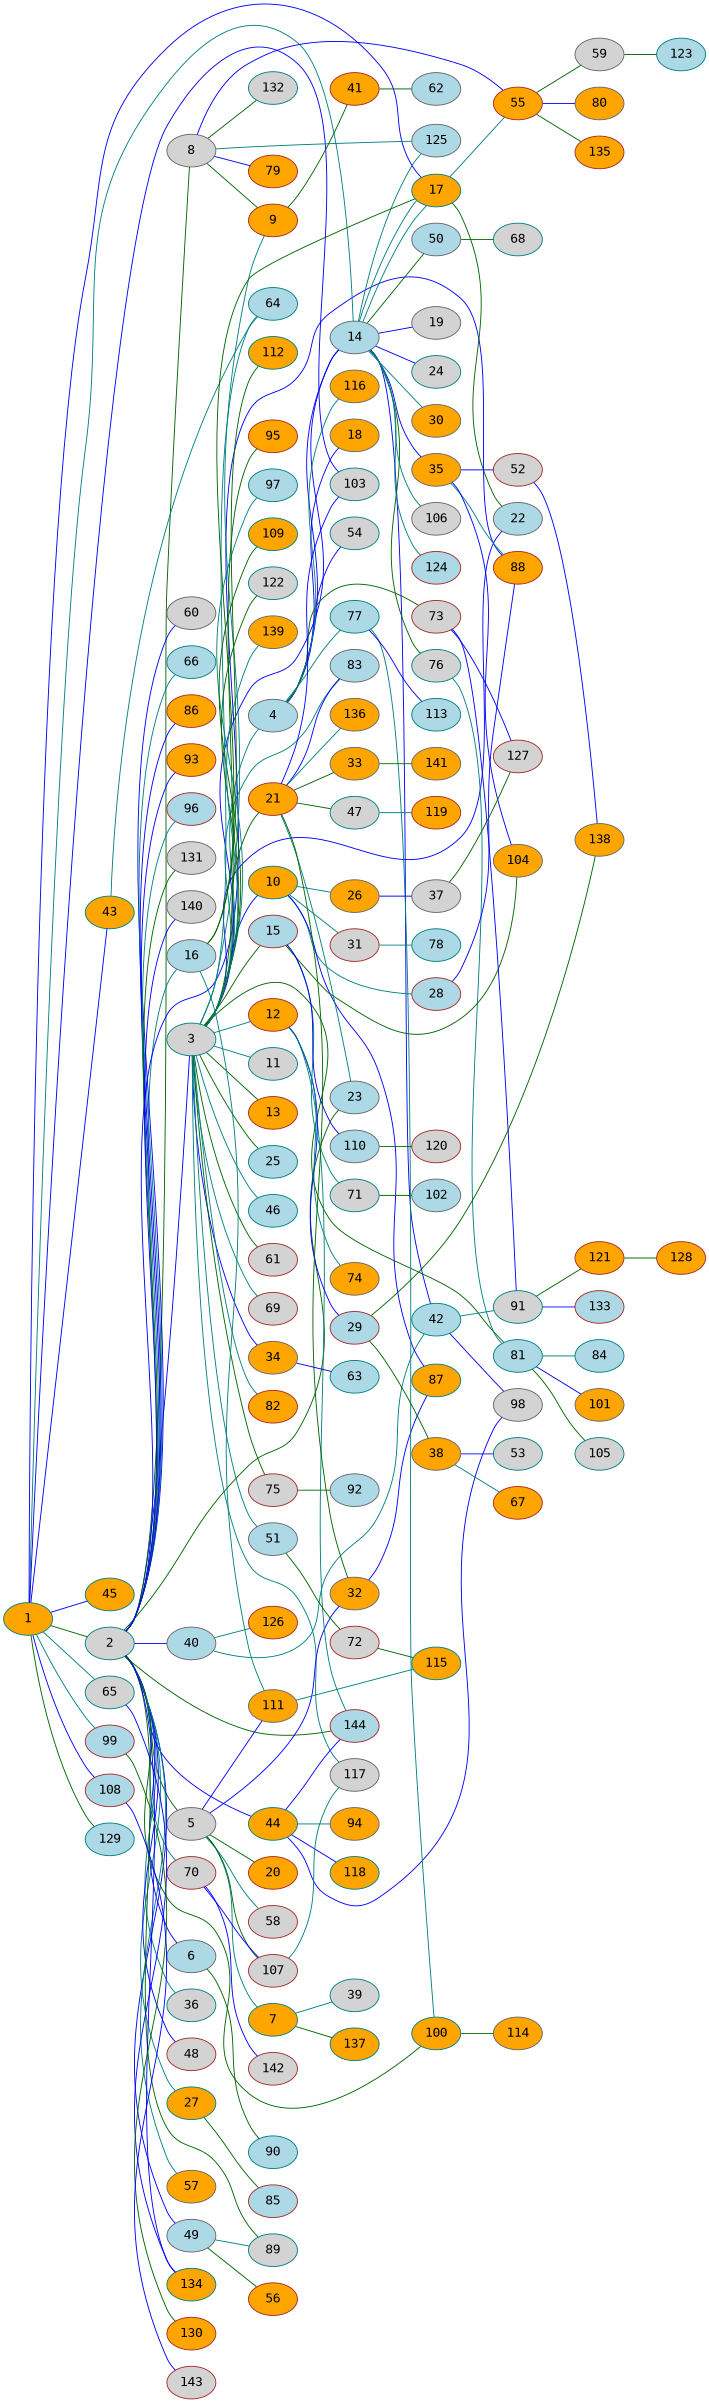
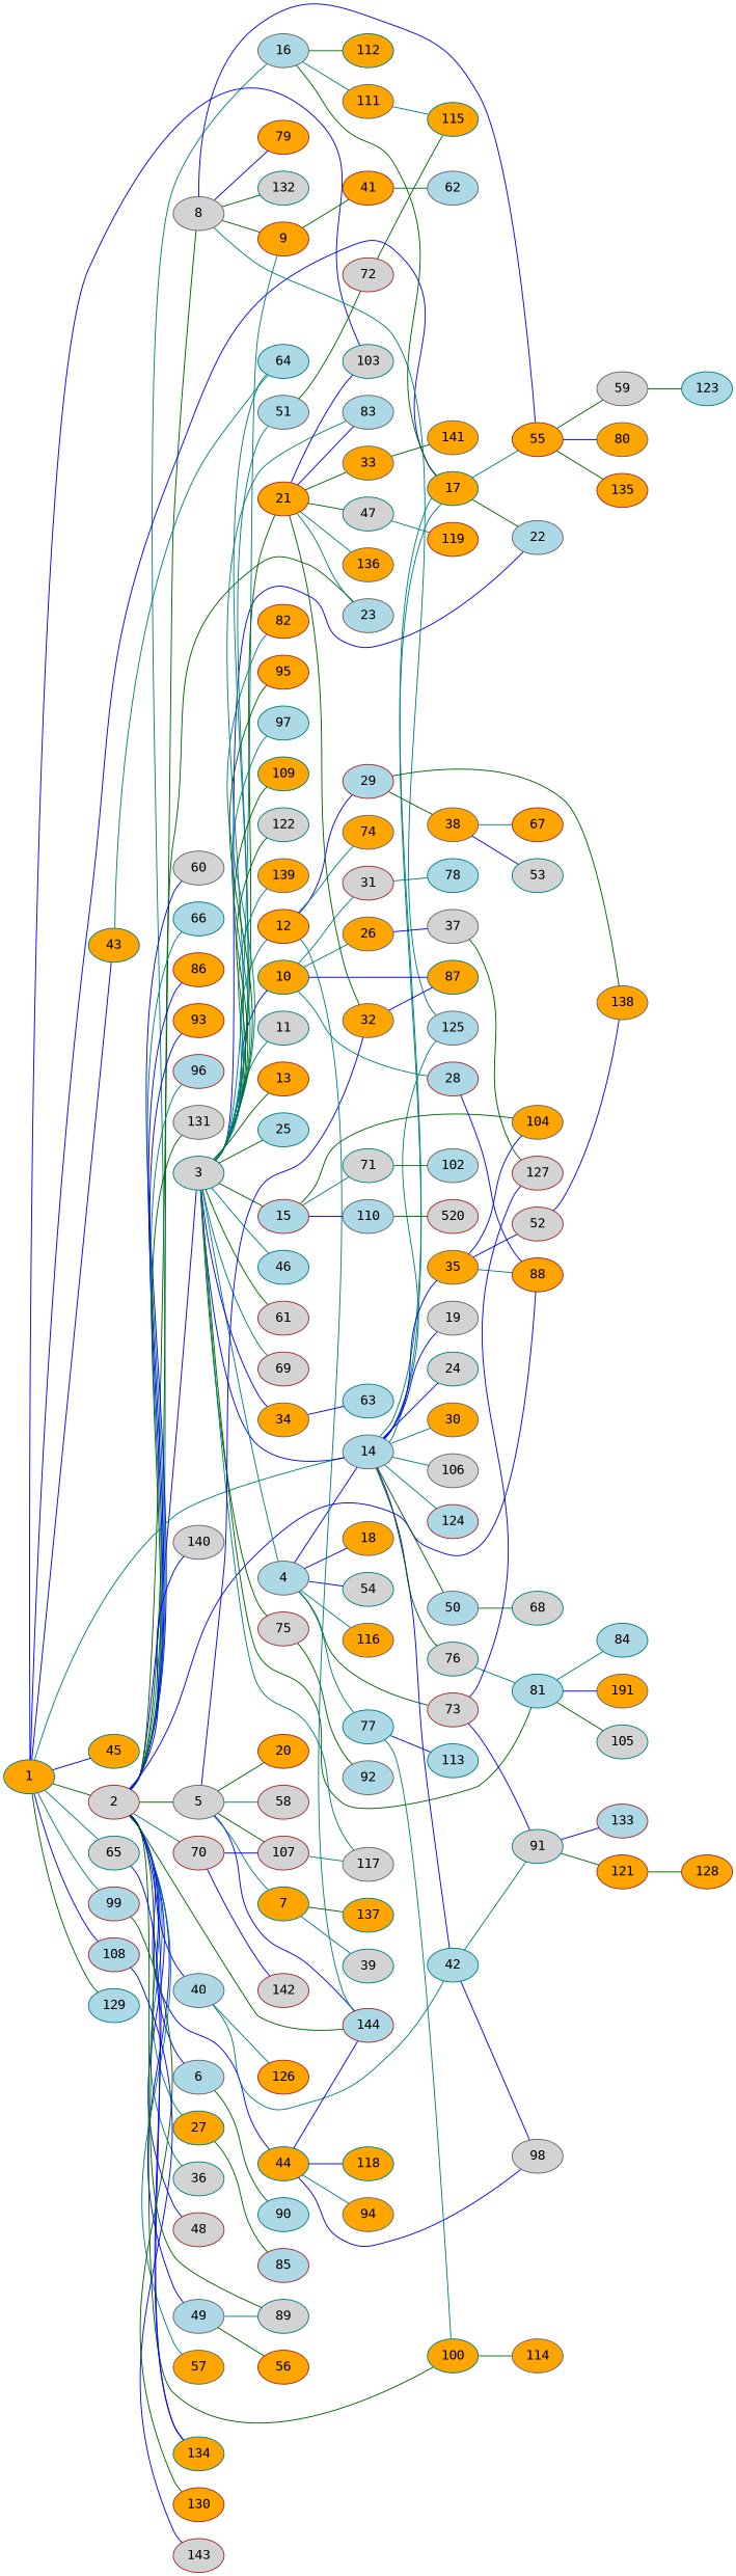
  graph {
    fontname="DejaVu Sans Mono"
    rankdir=LR
    node [color=teal fillcolor=orange fontname="DejaVu Sans Mono" style=filled]
    edge [color=teal fontname="DejaVu Sans Mono"]
-   2 [fillcolor=lightgrey]
+   2 [color=brown fillcolor=lightgrey]
    1
    14 [color=gray40 fillcolor=lightblue]
    17
    43
    45
    65 [fillcolor=lightgrey]
    99 [color=brown fillcolor=lightblue]
    103 [fillcolor=lightgrey]
    108 [color=brown fillcolor=lightblue]
    129 [fillcolor=lightblue]
    3 [fillcolor=lightgrey]
    5 [color=gray40 fillcolor=lightgrey]
    6 [color=gray40 fillcolor=lightblue]
    8 [color=gray40 fillcolor=lightgrey]
    16 [color=gray40 fillcolor=lightblue]
    23 [color=gray40 fillcolor=lightblue]
    27
    36 [fillcolor=lightgrey]
    40 [color=gray40 fillcolor=lightblue]
    44
    48 [color=brown fillcolor=lightgrey]
    49 [color=gray40 fillcolor=lightblue]
    57 [color=gray40]
    60 [color=gray40 fillcolor=lightgrey]
    66 [fillcolor=lightblue]
    70 [color=brown fillcolor=lightgrey]
    86 [color=brown]
    88 [color=brown]
    89 [fillcolor=lightgrey]
    93 [color=brown]
    96 [color=brown fillcolor=lightblue]
    100
    131 [color=gray40 fillcolor=lightgrey]
    134
    140 [color=gray40 fillcolor=lightgrey]
    144 [color=brown fillcolor=lightblue]
    125 [color=gray40 fillcolor=lightblue]
    19 [color=gray40 fillcolor=lightgrey]
    24 [fillcolor=lightgrey]
    30 [color=gray40]
    35 [color=gray40]
    42 [fillcolor=lightblue]
    50 [color=gray40 fillcolor=lightblue]
    76 [fillcolor=lightgrey]
    106 [color=gray40 fillcolor=lightgrey]
    124 [color=brown fillcolor=lightblue]
    22 [color=gray40 fillcolor=lightblue]
    55 [color=brown]
    64 [fillcolor=lightblue]
    130 [color=brown]
    143 [color=brown fillcolor=lightgrey]
    4 [color=gray40 fillcolor=lightblue]
    9 [color=brown]
    10
    11 [fillcolor=lightgrey]
    12 [color=brown]
    13 [color=brown]
    15 [color=brown fillcolor=lightblue]
    21 [color=brown]
    25 [fillcolor=lightblue]
    34 [color=gray40]
    46 [fillcolor=lightblue]
    51 [color=gray40 fillcolor=lightblue]
    61 [color=brown fillcolor=lightgrey]
    69 [color=brown fillcolor=lightgrey]
    75 [color=brown fillcolor=lightgrey]
    81 [fillcolor=lightblue]
    82 [color=brown]
    83 [color=gray40 fillcolor=lightblue]
    95 [color=brown]
    97 [fillcolor=lightblue]
    109
    117 [color=gray40 fillcolor=lightgrey]
    122 [fillcolor=lightgrey]
    139 [color=gray40]
    7
    20 [color=brown]
    32 [color=gray40]
    58 [color=brown fillcolor=lightgrey]
    107 [color=brown fillcolor=lightgrey]
    111 [color=gray40]
    90 [fillcolor=lightblue]
    79 [color=brown]
    132 [fillcolor=lightgrey]
    112
    85 [color=brown fillcolor=lightblue]
    126 [color=brown]
    98 [color=gray40 fillcolor=lightgrey]
    94 [color=gray40]
    118
    56 [color=brown]
    142 [color=brown fillcolor=lightgrey]
    114 [color=gray40]
    18 [color=gray40]
    54 [fillcolor=lightgrey]
    73 [color=brown fillcolor=lightgrey]
    77 [fillcolor=lightblue]
    116 [color=gray40]
    41 [color=brown]
    26 [color=gray40]
    28 [color=brown fillcolor=lightblue]
    31 [color=brown fillcolor=lightgrey]
    87
    29 [color=brown fillcolor=lightblue]
    74 [color=gray40]
    71 [fillcolor=lightgrey]
    104 [color=gray40]
    110 [color=gray40 fillcolor=lightblue]
    33 [color=gray40]
    47 [fillcolor=lightgrey]
    136 [color=gray40]
    63 [fillcolor=lightblue]
    72 [color=brown fillcolor=lightgrey]
    92 [color=gray40 fillcolor=lightblue]
    84 [fillcolor=lightblue]
-   101 [color=gray40]
+   101 [color=gray40 label=191]
    105 [fillcolor=lightgrey]
    127 [color=brown fillcolor=lightgrey]
    91 [fillcolor=lightgrey]
    113 [fillcolor=lightblue]
    39 [fillcolor=lightgrey]
    137
    115
    59 [color=gray40 fillcolor=lightgrey]
    80 [color=gray40]
    135 [color=brown]
    62 [color=gray40 fillcolor=lightblue]
    37 [color=gray40 fillcolor=lightgrey]
    78 [fillcolor=lightblue]
    38 [color=gray40]
    138 [color=gray40]
    52 [color=brown fillcolor=lightgrey]
    68 [fillcolor=lightgrey]
    102 [color=gray40 fillcolor=lightblue]
-   120 [color=brown fillcolor=lightgrey]
+   120 [color=brown fillcolor=lightgrey label=520]
    141 [color=gray40]
    119 [color=brown]
    53 [fillcolor=lightgrey]
    67 [color=brown]
    121 [color=brown]
    133 [color=brown fillcolor=lightblue]
    123 [fillcolor=lightblue]
    128 [color=brown]
    2 -- 3 [color=blue]
    2 -- 5 [color=darkgreen]
    2 -- 6 [color=blue]
    2 -- 8 [color=darkgreen]
    2 -- 16
    2 -- 23 [color=darkgreen]
    2 -- 27
    2 -- 36
    2 -- 40 [color=blue]
    2 -- 44 [color=blue]
    2 -- 48 [color=blue]
    2 -- 49 [color=blue]
    2 -- 57
    2 -- 60 [color=blue]
    2 -- 66
    2 -- 70
    2 -- 86 [color=blue]
    2 -- 88 [color=blue]
    2 -- 89 [color=darkgreen]
    2 -- 93 [color=blue]
    2 -- 96
    2 -- 100 [color=darkgreen]
    2 -- 131 [color=darkgreen]
    2 -- 134 [color=blue]
    2 -- 140 [color=blue]
    2 -- 144 [color=darkgreen]
    1 -- 2 [color=darkgreen]
    1 -- 14
    1 -- 17 [color=blue]
    1 -- 43 [color=blue]
    1 -- 45 [color=blue]
    1 -- 65
    1 -- 99
    1 -- 103 [color=blue]
    1 -- 108 [color=blue]
    1 -- 129 [color=darkgreen]
    14 -- 17
    14 -- 17
    14 -- 125
    14 -- 19 [color=blue]
    14 -- 24 [color=blue]
    14 -- 30
    14 -- 35 [color=blue]
    14 -- 42 [color=blue]
    14 -- 50 [color=darkgreen]
    14 -- 76 [color=darkgreen]
    14 -- 106
    14 -- 124
    17 -- 22 [color=darkgreen]
    17 -- 55
    43 -- 64
    65 -- 134 [color=blue]
    99 -- 130 [color=darkgreen]
    108 -- 143 [color=blue]
    3 -- 14 [color=blue]
    3 -- 22 [color=blue]
    3 -- 64
    3 -- 4
    3 -- 9
    3 -- 10 [color=blue]
    3 -- 11
    3 -- 12
    3 -- 13 [color=darkgreen]
    3 -- 15 [color=darkgreen]
    3 -- 21 [color=darkgreen]
    3 -- 25 [color=darkgreen]
    3 -- 34 [color=blue]
    3 -- 46
    3 -- 51
    3 -- 61 [color=darkgreen]
    3 -- 69
    3 -- 75 [color=darkgreen]
    3 -- 81 [color=darkgreen]
    3 -- 82
    3 -- 83
    3 -- 95 [color=darkgreen]
    3 -- 97
    3 -- 109 [color=darkgreen]
    3 -- 117
    3 -- 122 [color=darkgreen]
    3 -- 139
    5 -- 7
    5 -- 20 [color=darkgreen]
    5 -- 32 [color=blue]
    5 -- 58
    5 -- 107 [color=darkgreen]
-   5 -- 111 [color=blue]
+   5 -- 144 [color=blue]
    6 -- 90 [color=darkgreen]
    8 -- 125
    8 -- 55 [color=blue]
    8 -- 9 [color=darkgreen]
    8 -- 79 [color=blue]
    8 -- 132 [color=darkgreen]
    16 -- 17 [color=darkgreen]
    16 -- 111
    16 -- 112 [color=darkgreen]
    27 -- 85 [color=darkgreen]
    40 -- 42
    40 -- 126
    44 -- 144 [color=blue]
    44 -- 98 [color=blue]
    44 -- 94
    44 -- 118 [color=blue]
    49 -- 89
    49 -- 56 [color=darkgreen]
    70 -- 107 [color=blue]
    70 -- 142 [color=blue]
    100 -- 114 [color=darkgreen]
    35 -- 88
    35 -- 104 [color=blue]
    35 -- 52 [color=blue]
    42 -- 98 [color=blue]
    42 -- 91
    50 -- 68 [color=darkgreen]
    76 -- 81
    55 -- 59 [color=darkgreen]
    55 -- 80 [color=blue]
    55 -- 135 [color=darkgreen]
    4 -- 14 [color=blue]
    4 -- 18 [color=blue]
    4 -- 54 [color=blue]
    4 -- 73 [color=darkgreen]
    4 -- 77
    4 -- 116
    9 -- 41 [color=darkgreen]
    10 -- 26
    10 -- 28
    10 -- 31
    10 -- 87 [color=blue]
    12 -- 144
    12 -- 29 [color=blue]
    12 -- 74
    15 -- 71
    15 -- 104 [color=darkgreen]
    15 -- 110 [color=blue]
    21 -- 103 [color=blue]
    21 -- 23
    21 -- 83 [color=blue]
    21 -- 32 [color=darkgreen]
    21 -- 33 [color=darkgreen]
    21 -- 47 [color=darkgreen]
    21 -- 136
    34 -- 63 [color=blue]
    51 -- 72 [color=darkgreen]
    75 -- 92 [color=darkgreen]
    81 -- 84
    81 -- 101 [color=blue]
    81 -- 105 [color=darkgreen]
    7 -- 39
    7 -- 137 [color=darkgreen]
    32 -- 87 [color=blue]
    107 -- 117
    111 -- 115
    73 -- 127 [color=blue]
    73 -- 91 [color=blue]
    77 -- 100
    77 -- 113 [color=blue]
    41 -- 62 [color=darkgreen]
    26 -- 37 [color=blue]
    28 -- 88 [color=blue]
    31 -- 78
    29 -- 38 [color=darkgreen]
    29 -- 138 [color=darkgreen]
    71 -- 102 [color=darkgreen]
    110 -- 120 [color=darkgreen]
    33 -- 141 [color=darkgreen]
    47 -- 119
    72 -- 115 [color=darkgreen]
    91 -- 121 [color=darkgreen]
    91 -- 133 [color=blue]
    59 -- 123 [color=darkgreen]
    37 -- 127 [color=darkgreen]
    38 -- 53 [color=blue]
    38 -- 67
    52 -- 138 [color=blue]
    121 -- 128 [color=darkgreen]
  }
